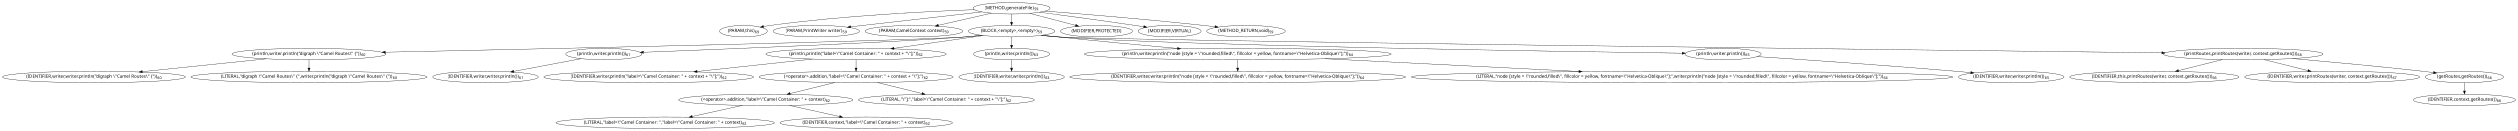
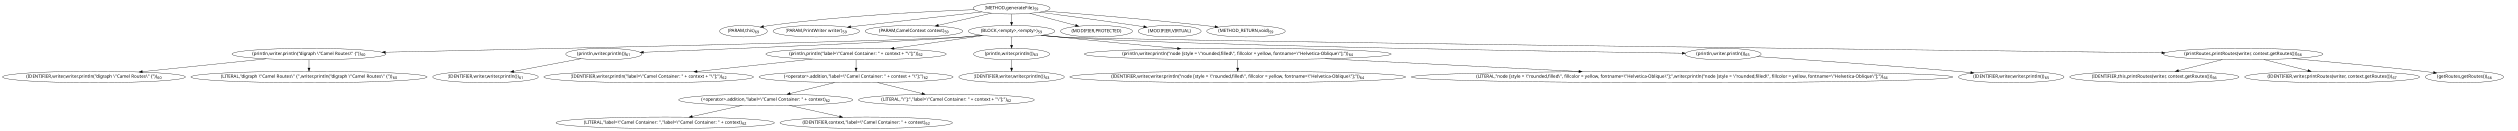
  digraph {
    fontname="Noto Sans"
    node [fontname="Noto Sans"]
    edge [fontname="Noto Sans"]
    n1 [label=<(METHOD,generateFile)<SUB>59</SUB>>]
    n2 [label=<(PARAM,this)<SUB>69</SUB>>]
    n3 [label=<(PARAM,PrintWriter writer)<SUB>59</SUB>>]
    n4 [label=<(PARAM,CamelContext context)<SUB>59</SUB>>]
    n5 [label=<(BLOCK,&lt;empty&gt;,&lt;empty&gt;)<SUB>59</SUB>>]
    n6 [label=<(MODIFIER,PROTECTED)>]
    n7 [label=<(MODIFIER,VIRTUAL)>]
    n8 [label=<(METHOD_RETURN,void)<SUB>59</SUB>>]
    n9 [label=<(println,writer.println(&quot;digraph \&quot;Camel Routes\&quot; {&quot;))<SUB>60</SUB>>]
    n10 [label=<(println,writer.println())<SUB>61</SUB>>]
    n11 [label=<(println,println(&quot;label=\&quot;Camel Container: &quot; + context + &quot;\&quot;];&quot;))<SUB>62</SUB>>]
    n12 [label=<(println,writer.println())<SUB>63</SUB>>]
    n13 [label=<(println,writer.println(&quot;node [style = \&quot;rounded,filled\&quot;, fillcolor = yellow, fontname=\&quot;Helvetica-Oblique\&quot;];&quot;))<SUB>64</SUB>>]
    n14 [label=<(println,writer.println())<SUB>65</SUB>>]
    n15 [label=<(printRoutes,printRoutes(writer, context.getRoutes()))<SUB>66</SUB>>]
    n16 [label=<(IDENTIFIER,writer,writer.println(&quot;digraph \&quot;Camel Routes\&quot; {&quot;))<SUB>60</SUB>>]
    n17 [label=<(LITERAL,&quot;digraph \&quot;Camel Routes\&quot; {&quot;,writer.println(&quot;digraph \&quot;Camel Routes\&quot; {&quot;))<SUB>60</SUB>>]
    n18 [label=<(IDENTIFIER,writer,writer.println())<SUB>61</SUB>>]
    n19 [label=<(IDENTIFIER,writer,println(&quot;label=\&quot;Camel Container: &quot; + context + &quot;\&quot;];&quot;))<SUB>62</SUB>>]
    n20 [label=<(&lt;operator&gt;.addition,&quot;label=\&quot;Camel Container: &quot; + context + &quot;\&quot;];&quot;)<SUB>62</SUB>>]
    n21 [label=<(IDENTIFIER,writer,writer.println())<SUB>63</SUB>>]
    n22 [label=<(IDENTIFIER,writer,writer.println(&quot;node [style = \&quot;rounded,filled\&quot;, fillcolor = yellow, fontname=\&quot;Helvetica-Oblique\&quot;];&quot;))<SUB>64</SUB>>]
    n23 [label=<(LITERAL,&quot;node [style = \&quot;rounded,filled\&quot;, fillcolor = yellow, fontname=\&quot;Helvetica-Oblique\&quot;];&quot;,writer.println(&quot;node [style = \&quot;rounded,filled\&quot;, fillcolor = yellow, fontname=\&quot;Helvetica-Oblique\&quot;];&quot;))<SUB>64</SUB>>]
    n24 [label=<(IDENTIFIER,writer,writer.println())<SUB>65</SUB>>]
    n25 [label=<(IDENTIFIER,this,printRoutes(writer, context.getRoutes()))<SUB>66</SUB>>]
    n26 [label=<(IDENTIFIER,writer,printRoutes(writer, context.getRoutes()))<SUB>67</SUB>>]
    n27 [label=<(getRoutes,getRoutes())<SUB>66</SUB>>]
    n28 [label=<(&lt;operator&gt;.addition,&quot;label=\&quot;Camel Container: &quot; + context)<SUB>62</SUB>>]
    n29 [label=<(LITERAL,&quot;\&quot;];&quot;,&quot;label=\&quot;Camel Container: &quot; + context + &quot;\&quot;];&quot;)<SUB>62</SUB>>]
    n30 [label=<(LITERAL,&quot;label=\&quot;Camel Container: &quot;,&quot;label=\&quot;Camel Container: &quot; + context)<SUB>62</SUB>>]
    n31 [label=<(IDENTIFIER,context,&quot;label=\&quot;Camel Container: &quot; + context)<SUB>62</SUB>>]
-   n32 [label=<(IDENTIFIER,context,getRoutes())<SUB>66</SUB>>]
    n1 -> n2
    n1 -> n3
    n1 -> n4
    n1 -> n5
    n1 -> n6
    n1 -> n7
    n1 -> n8
    n5 -> n9
    n5 -> n10
    n5 -> n11
    n5 -> n12
    n5 -> n13
    n5 -> n14
    n5 -> n15
    n9 -> n16
    n9 -> n17
    n10 -> n18
    n11 -> n19
    n11 -> n20
    n12 -> n21
    n13 -> n22
    n13 -> n23
    n14 -> n24
    n15 -> n25
    n15 -> n26
    n15 -> n27
    n20 -> n28
    n20 -> n29
-   n27 -> n32
    n28 -> n30
    n28 -> n31
  }
